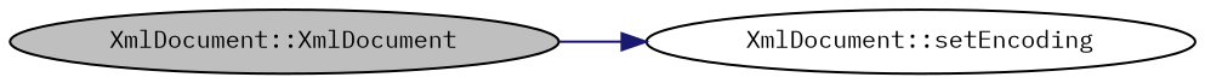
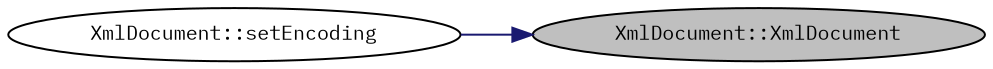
  digraph {
    rankdir=LR
    fontname="IBM Plex Mono"
    node [color=black fontname="IBM Plex Mono" fontsize=10 shape=ellipse style=filled]
    n1 [fillcolor=grey75 fontcolor=black height=0.2 label="XmlDocument::XmlDocument" width=0.4]
    n2 [fillcolor=white height=0.2 label="XmlDocument::setEncoding" width=0.4]
-   n1 -> n2 [color=midnightblue fontname="IBM Plex Mono" fontsize=10 labelfontname=FreeSans labelfontsize=10 style=solid]
+   n2 -> n1 [color=midnightblue fontname="IBM Plex Mono" fontsize=10 labelfontname=FreeSans labelfontsize=10 style=solid]
  }
